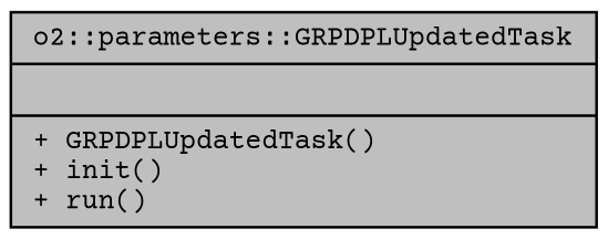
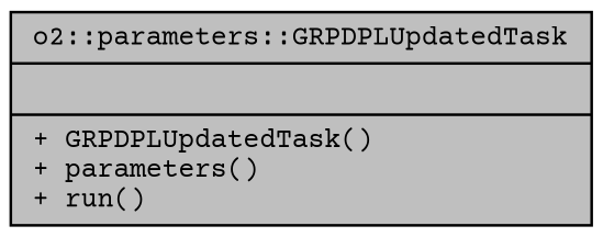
  digraph {
    fontname="Courier Prime"
-   n1 [color=black fillcolor=grey75 fontcolor=black fontname="Courier Prime" fontsize=10 height=0.2 label="{o2::parameters::GRPDPLUpdatedTask\n||+ GRPDPLUpdatedTask()\l+ init()\l+ run()\l}" shape=record style=filled width=0.4]
+   n1 [color=black fillcolor=grey75 fontcolor=black fontname="Courier Prime" fontsize=10 height=0.2 label="{o2::parameters::GRPDPLUpdatedTask\n||+ GRPDPLUpdatedTask()\l+ parameters()\l+ run()\l}" shape=record style=filled width=0.4]
  }
